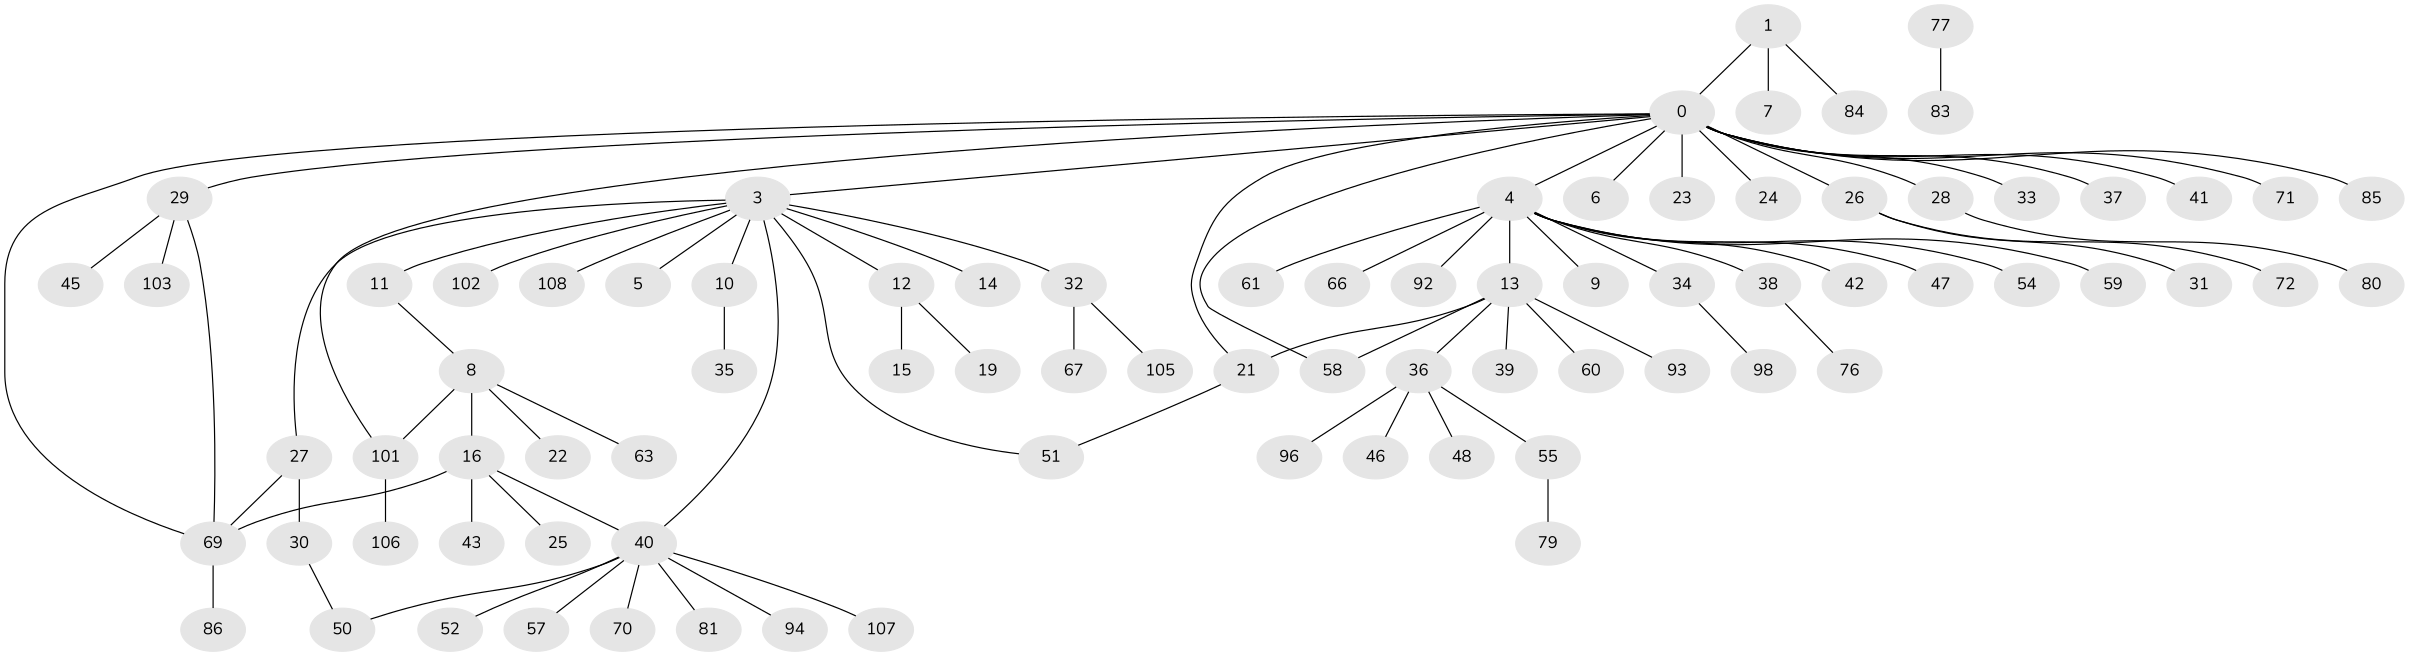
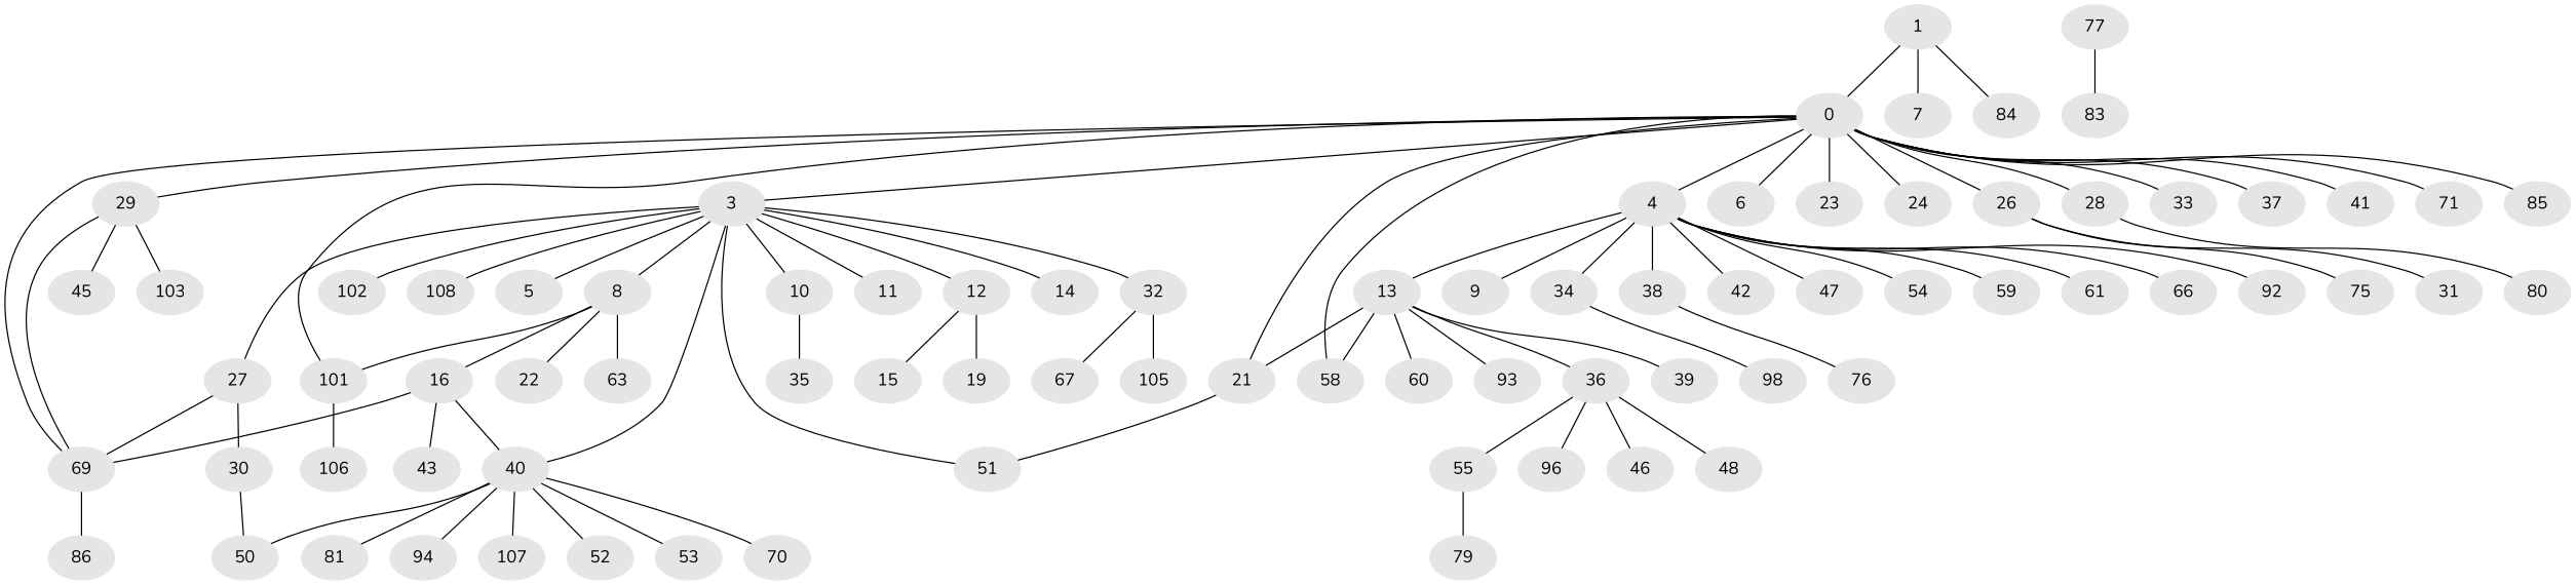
  graph {
    fontname=Nunito
    node [color=gray90 fontname=Nunito style=filled]
    edge [fontname=Nunito]
    1 [super="+49"]
    n2 [label=0 super="+89"]
    7 [super="+90"]
    84
    3 [super="+87"]
    4 [super="+20"]
    6 [super="+56"]
    21 [super="+97"]
    23
    24
    26 [super="+65"]
    28
    29 [super="+44"]
    33
    37
    41
    58 [super="+95"]
    69 [super="+73"]
    71
    85
    101
    5
    8 [super="+17"]
    10
    11
    12 [super="+62"]
    14
    27 [super="+100"]
    32 [super="+57"]
    40 [super="+72"]
    51
    102
    108
    9 [super="+91"]
    13 [super="+104"]
    34 [super="+99"]
    38 [super="+64"]
    42
    47
    54
    59
    61
    66
    92
    31
-   75 [label=72]
+   75
    80
    45
    103
    86
    106
    16 [super="+18"]
    22
    63 [super="+82"]
    35
    15
    19
    30
    67
    105
    50
    52
-   53 [label=57]
+   53
    70
    81
    94
    107
    36 [super="+68"]
    39
    60 [super="+78"]
    93
    98
    76
-   25
    43
    46
    48
    55
    96
    79
    77 [super="+88"]
    83
    1 -- n2
    1 -- 7
    1 -- 84
    n2 -- 3
    n2 -- 4
    n2 -- 6
    n2 -- 21
    n2 -- 23
    n2 -- 24
    n2 -- 26
    n2 -- 28
    n2 -- 29
    n2 -- 33
    n2 -- 37
    n2 -- 41
    n2 -- 58
    n2 -- 69
    n2 -- 71
    n2 -- 85
    n2 -- 101
    3 -- 5
-   11 -- 8
+   3 -- 8
    3 -- 10
    3 -- 11
    3 -- 12
    3 -- 14
    3 -- 27
    3 -- 32
    3 -- 40
    3 -- 51
    3 -- 102
    3 -- 108
    4 -- 9
    4 -- 13 [weight=2]
    4 -- 34
    4 -- 38
    4 -- 42
    4 -- 47
    4 -- 54
    4 -- 59
    4 -- 61
    4 -- 66
    4 -- 92
    21 -- 51
    26 -- 31
    26 -- 75
    28 -- 80
    29 -- 69
    29 -- 45
    29 -- 103
    69 -- 86
    101 -- 106
    8 -- 101
    8 -- 16
    8 -- 22
    8 -- 63
    10 -- 35
    12 -- 15
    12 -- 19
    27 -- 69
    27 -- 30
    32 -- 67
    32 -- 105
    40 -- 50
    40 -- 52
    40 -- 53
    40 -- 70
    40 -- 81
    40 -- 94
    40 -- 107
    13 -- 21
    13 -- 58
    13 -- 36
    13 -- 39
    13 -- 60
    13 -- 93
    34 -- 98
    38 -- 76
    16 -- 69
    16 -- 40
-   16 -- 25
    16 -- 43
    30 -- 50
    36 -- 46
    36 -- 48
    36 -- 55
    36 -- 96
    55 -- 79
    77 -- 83
  }
